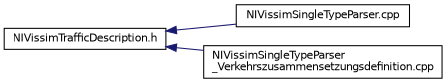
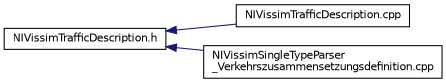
  digraph {
    rankdir=LR
    node [color=black fillcolor=white fontname=Helvetica fontsize=10 shape=record style=filled]
    edge [color=midnightblue dir=back fontname=Helvetica fontsize=10 labelfontname=Helvetica labelfontsize=10 style=solid]
    n1 [height=0.2 label="NIVissimTrafficDescription.h" width=0.4]
-   n2 [height=0.2 label="NIVissimSingleTypeParser.cpp" width=0.4]
+   n2 [height=0.2 label="NIVissimTrafficDescription.cpp" width=0.4]
    n3 [height=0.2 label="NIVissimSingleTypeParser\l_Verkehrszusammensetzungsdefinition.cpp" width=0.4]
    n1 -> n2
    n1 -> n3
  }
